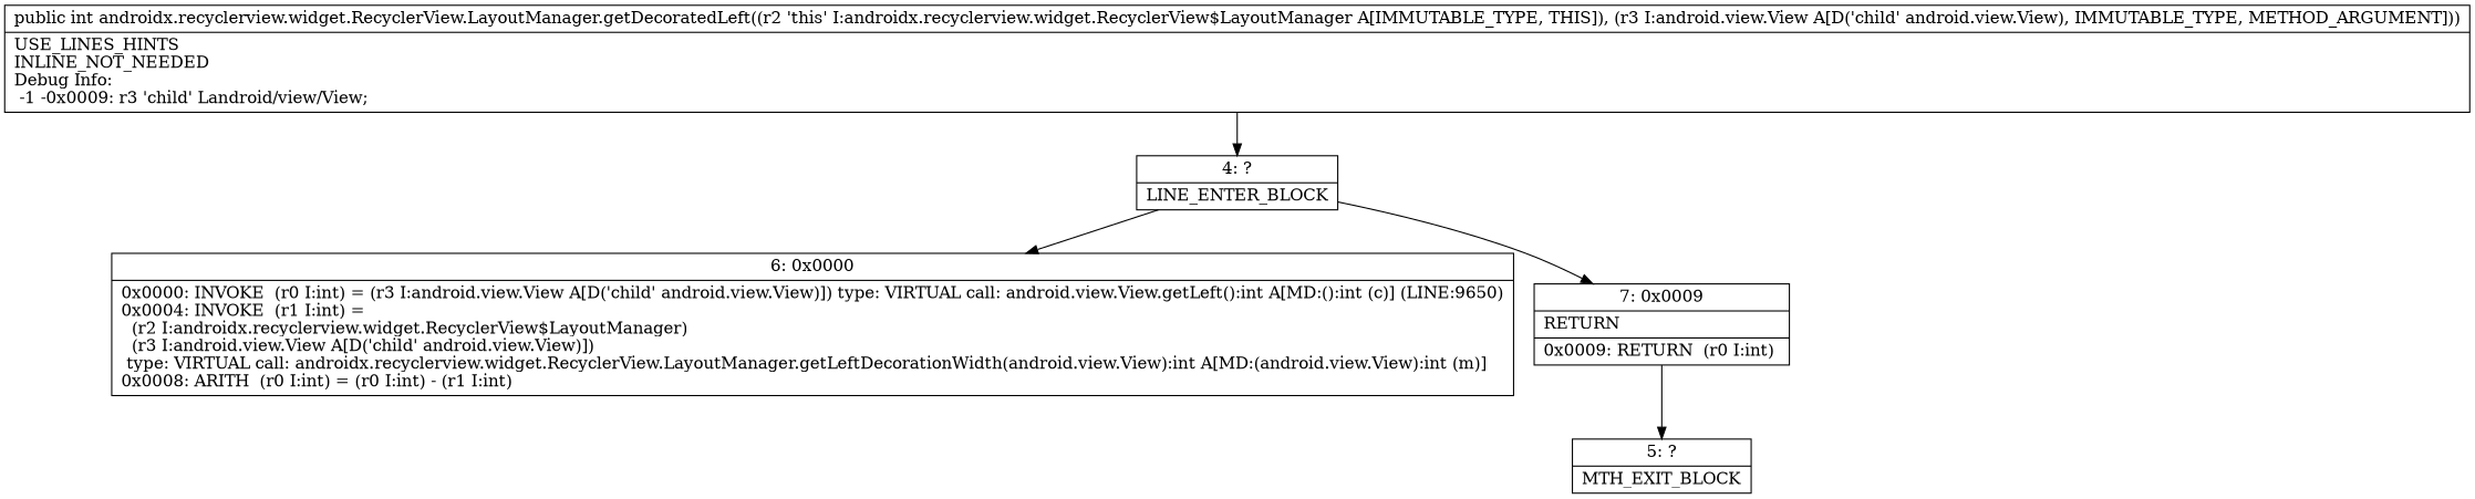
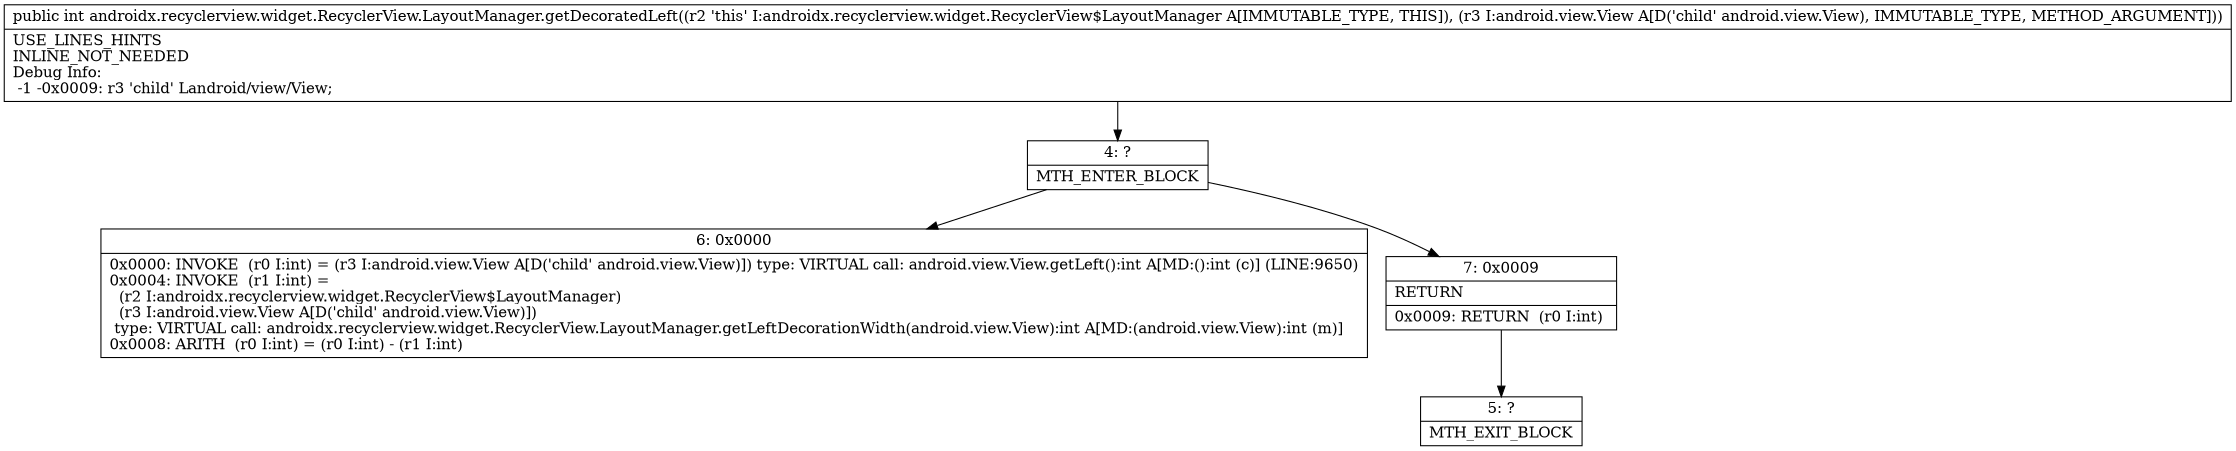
  digraph {
    node [shape=record]
-   n1 [label="{4\:\ ?|LINE_ENTER_BLOCK\l}"]
+   n1 [label="{4\:\ ?|MTH_ENTER_BLOCK\l}"]
    n2 [label="{6\:\ 0x0000|0x0000: INVOKE  (r0 I:int) = (r3 I:android.view.View A[D('child' android.view.View)]) type: VIRTUAL call: android.view.View.getLeft():int A[MD:():int (c)] (LINE:9650)\l0x0004: INVOKE  (r1 I:int) = \l  (r2 I:androidx.recyclerview.widget.RecyclerView$LayoutManager)\l  (r3 I:android.view.View A[D('child' android.view.View)])\l type: VIRTUAL call: androidx.recyclerview.widget.RecyclerView.LayoutManager.getLeftDecorationWidth(android.view.View):int A[MD:(android.view.View):int (m)]\l0x0008: ARITH  (r0 I:int) = (r0 I:int) \- (r1 I:int) \l}"]
    n3 [label="{7\:\ 0x0009|RETURN\l|0x0009: RETURN  (r0 I:int) \l}"]
    n4 [label="{5\:\ ?|MTH_EXIT_BLOCK\l}"]
    n5 [label="{public int androidx.recyclerview.widget.RecyclerView.LayoutManager.getDecoratedLeft((r2 'this' I:androidx.recyclerview.widget.RecyclerView$LayoutManager A[IMMUTABLE_TYPE, THIS]), (r3 I:android.view.View A[D('child' android.view.View), IMMUTABLE_TYPE, METHOD_ARGUMENT]))  | USE_LINES_HINTS\lINLINE_NOT_NEEDED\lDebug Info:\l  \-1 \-0x0009: r3 'child' Landroid\/view\/View;\l}"]
    n1 -> n2
    n1 -> n3
    n3 -> n4
    n5 -> n1
  }
